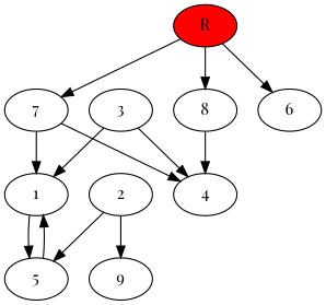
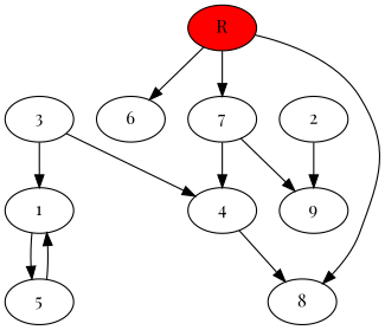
  digraph {
    fontname="Playfair Display"
    node [fontname="Playfair Display"]
    edge [fontname="Playfair Display"]
    1
    5
    2
    9
    3
    4
    7
    8
    R [fillcolor="#ff0000" style=filled]
    6
    1 -> 5
    5 -> 1
-   2 -> 5
    2 -> 9
    3 -> 1
    3 -> 4
-   7 -> 1
+   7 -> 9
    7 -> 4
-   8 -> 4
+   4 -> 8
    R -> 7
    R -> 8
    R -> 6
  }
